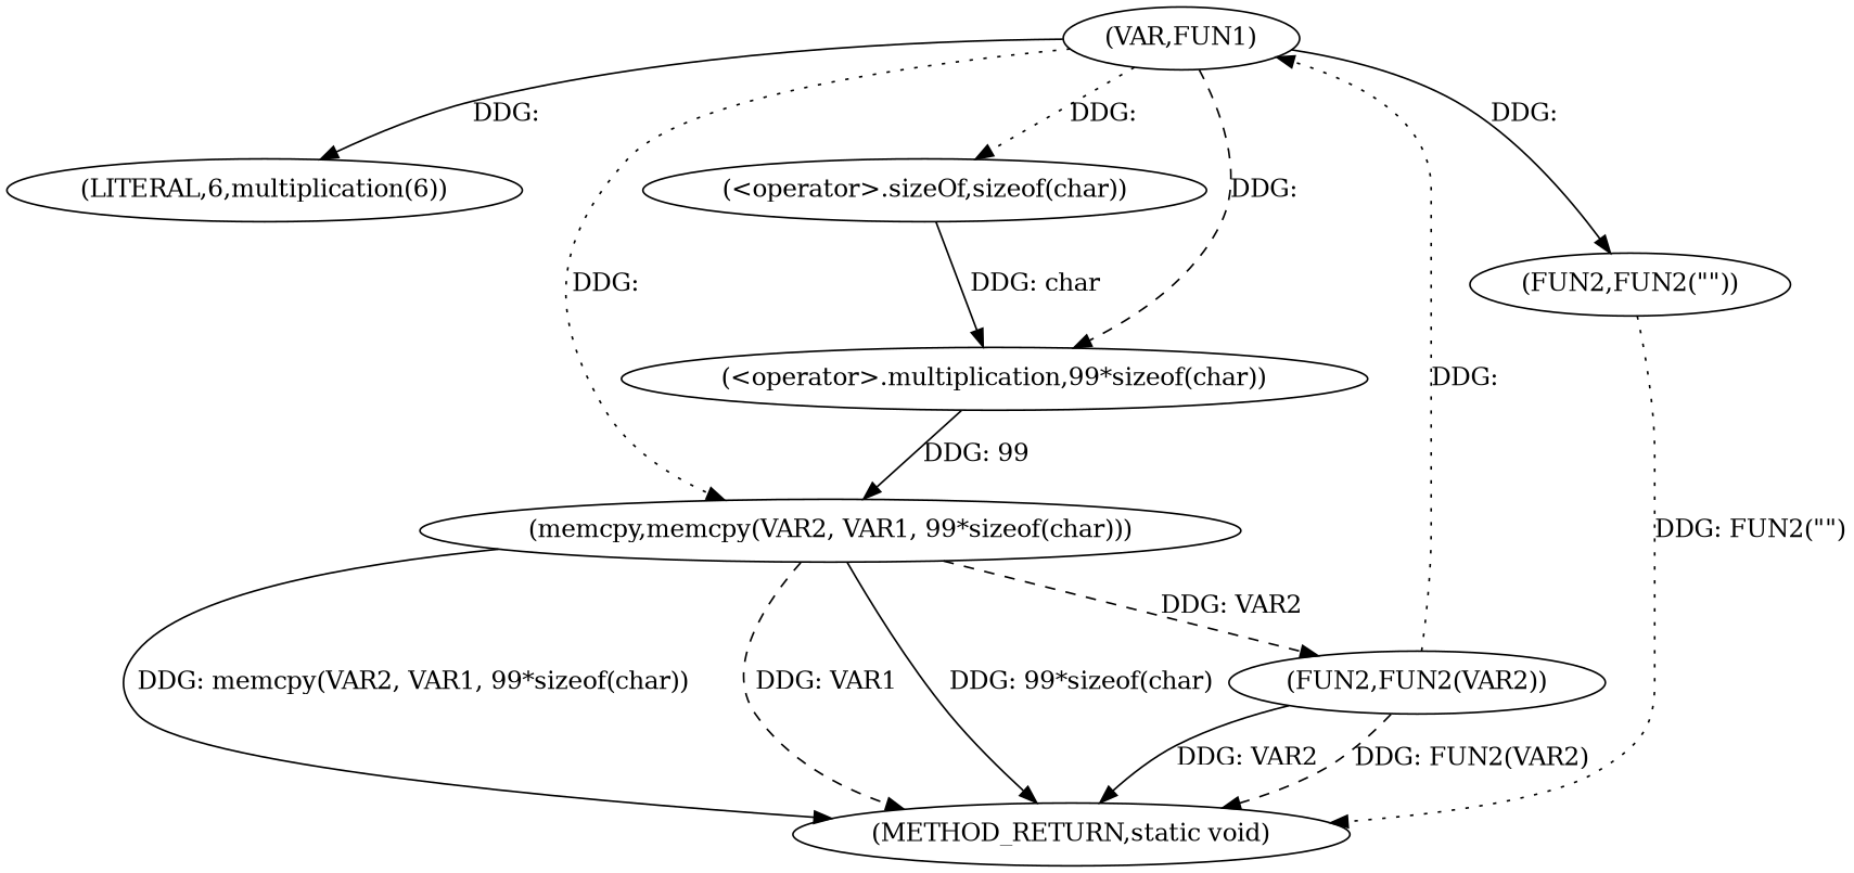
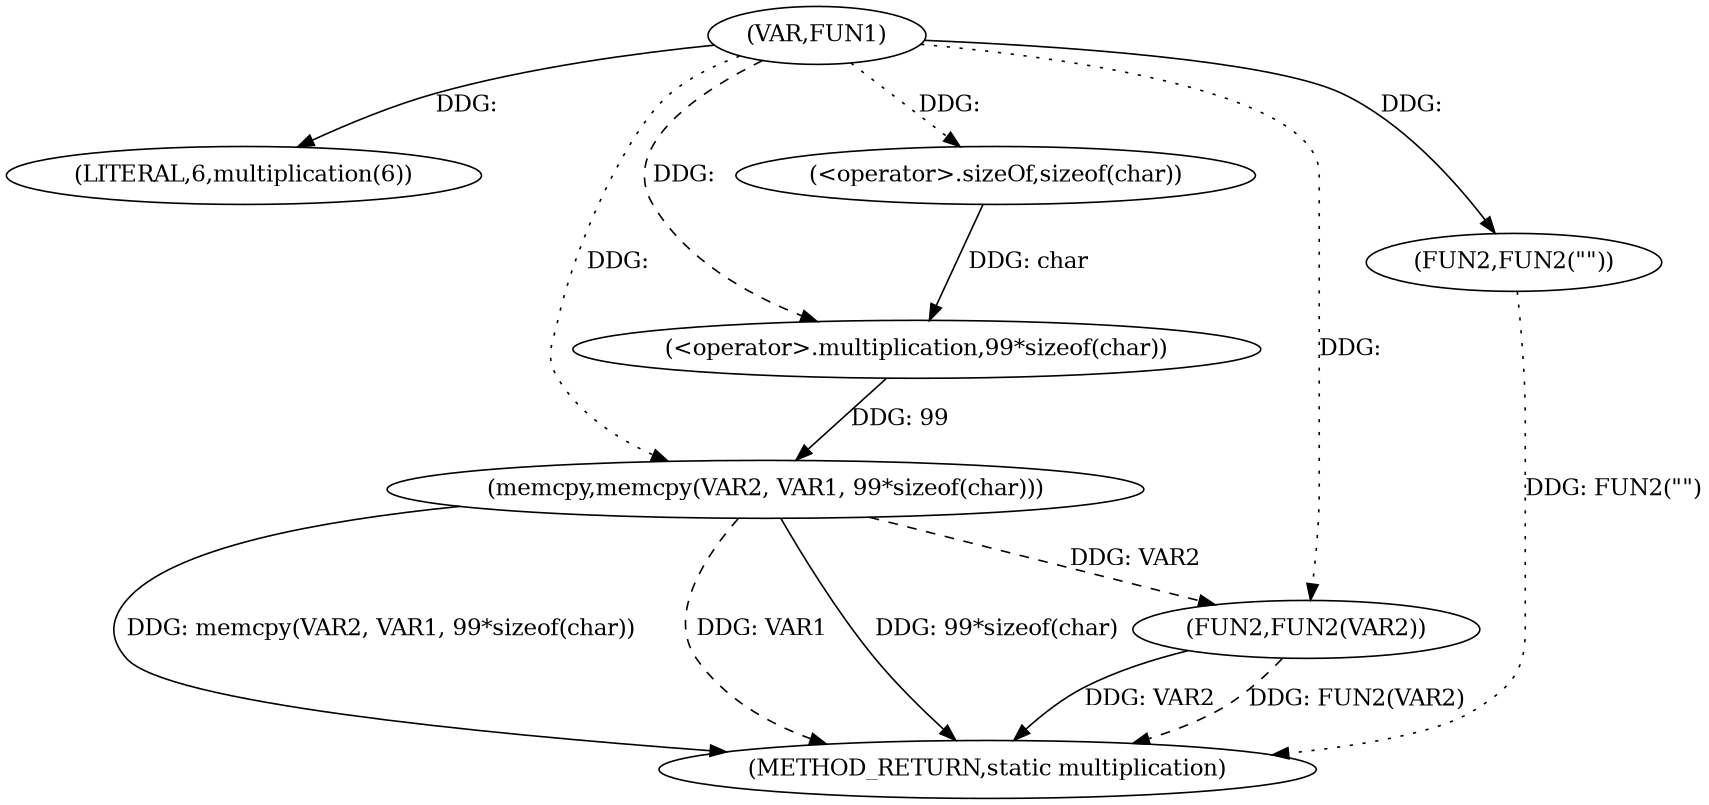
  digraph {
    edge [style=solid]
    n1 [label="(VAR,FUN1)"]
    n2 [label="(LITERAL,6,multiplication(6))"]
    n3 [label="(memcpy,memcpy(VAR2, VAR1, 99*sizeof(char)))"]
    n4 [label="(<operator>.multiplication,99*sizeof(char))"]
    n5 [label="(<operator>.sizeOf,sizeof(char))"]
    n6 [label="(FUN2,FUN2(VAR2))"]
    n7 [label="(FUN2,FUN2(\"\"))"]
-   n8 [label="(METHOD_RETURN,static void)"]
+   n8 [label="(METHOD_RETURN,static multiplication)"]
    n1 -> n2 [label="DDG: "]
    n1 -> n3 [label="DDG: " style=dotted]
    n1 -> n4 [label="DDG: " style=dashed]
    n1 -> n5 [label="DDG: " style=dotted]
-   n6 -> n1 [label="DDG: " style=dotted]
+   n1 -> n6 [label="DDG: " style=dotted]
    n1 -> n7 [label="DDG: "]
    n3 -> n6 [label="DDG: VAR2" style=dashed]
    n3 -> n8 [label="DDG: 99*sizeof(char)"]
    n3 -> n8 [label="DDG: memcpy(VAR2, VAR1, 99*sizeof(char))"]
    n3 -> n8 [label="DDG: VAR1" style=dashed]
    n4 -> n3 [label="DDG: 99"]
    n5 -> n4 [label="DDG: char"]
    n6 -> n8 [label="DDG: VAR2"]
    n6 -> n8 [label="DDG: FUN2(VAR2)" style=dashed]
    n7 -> n8 [label="DDG: FUN2(\"\")" style=dotted]
  }
